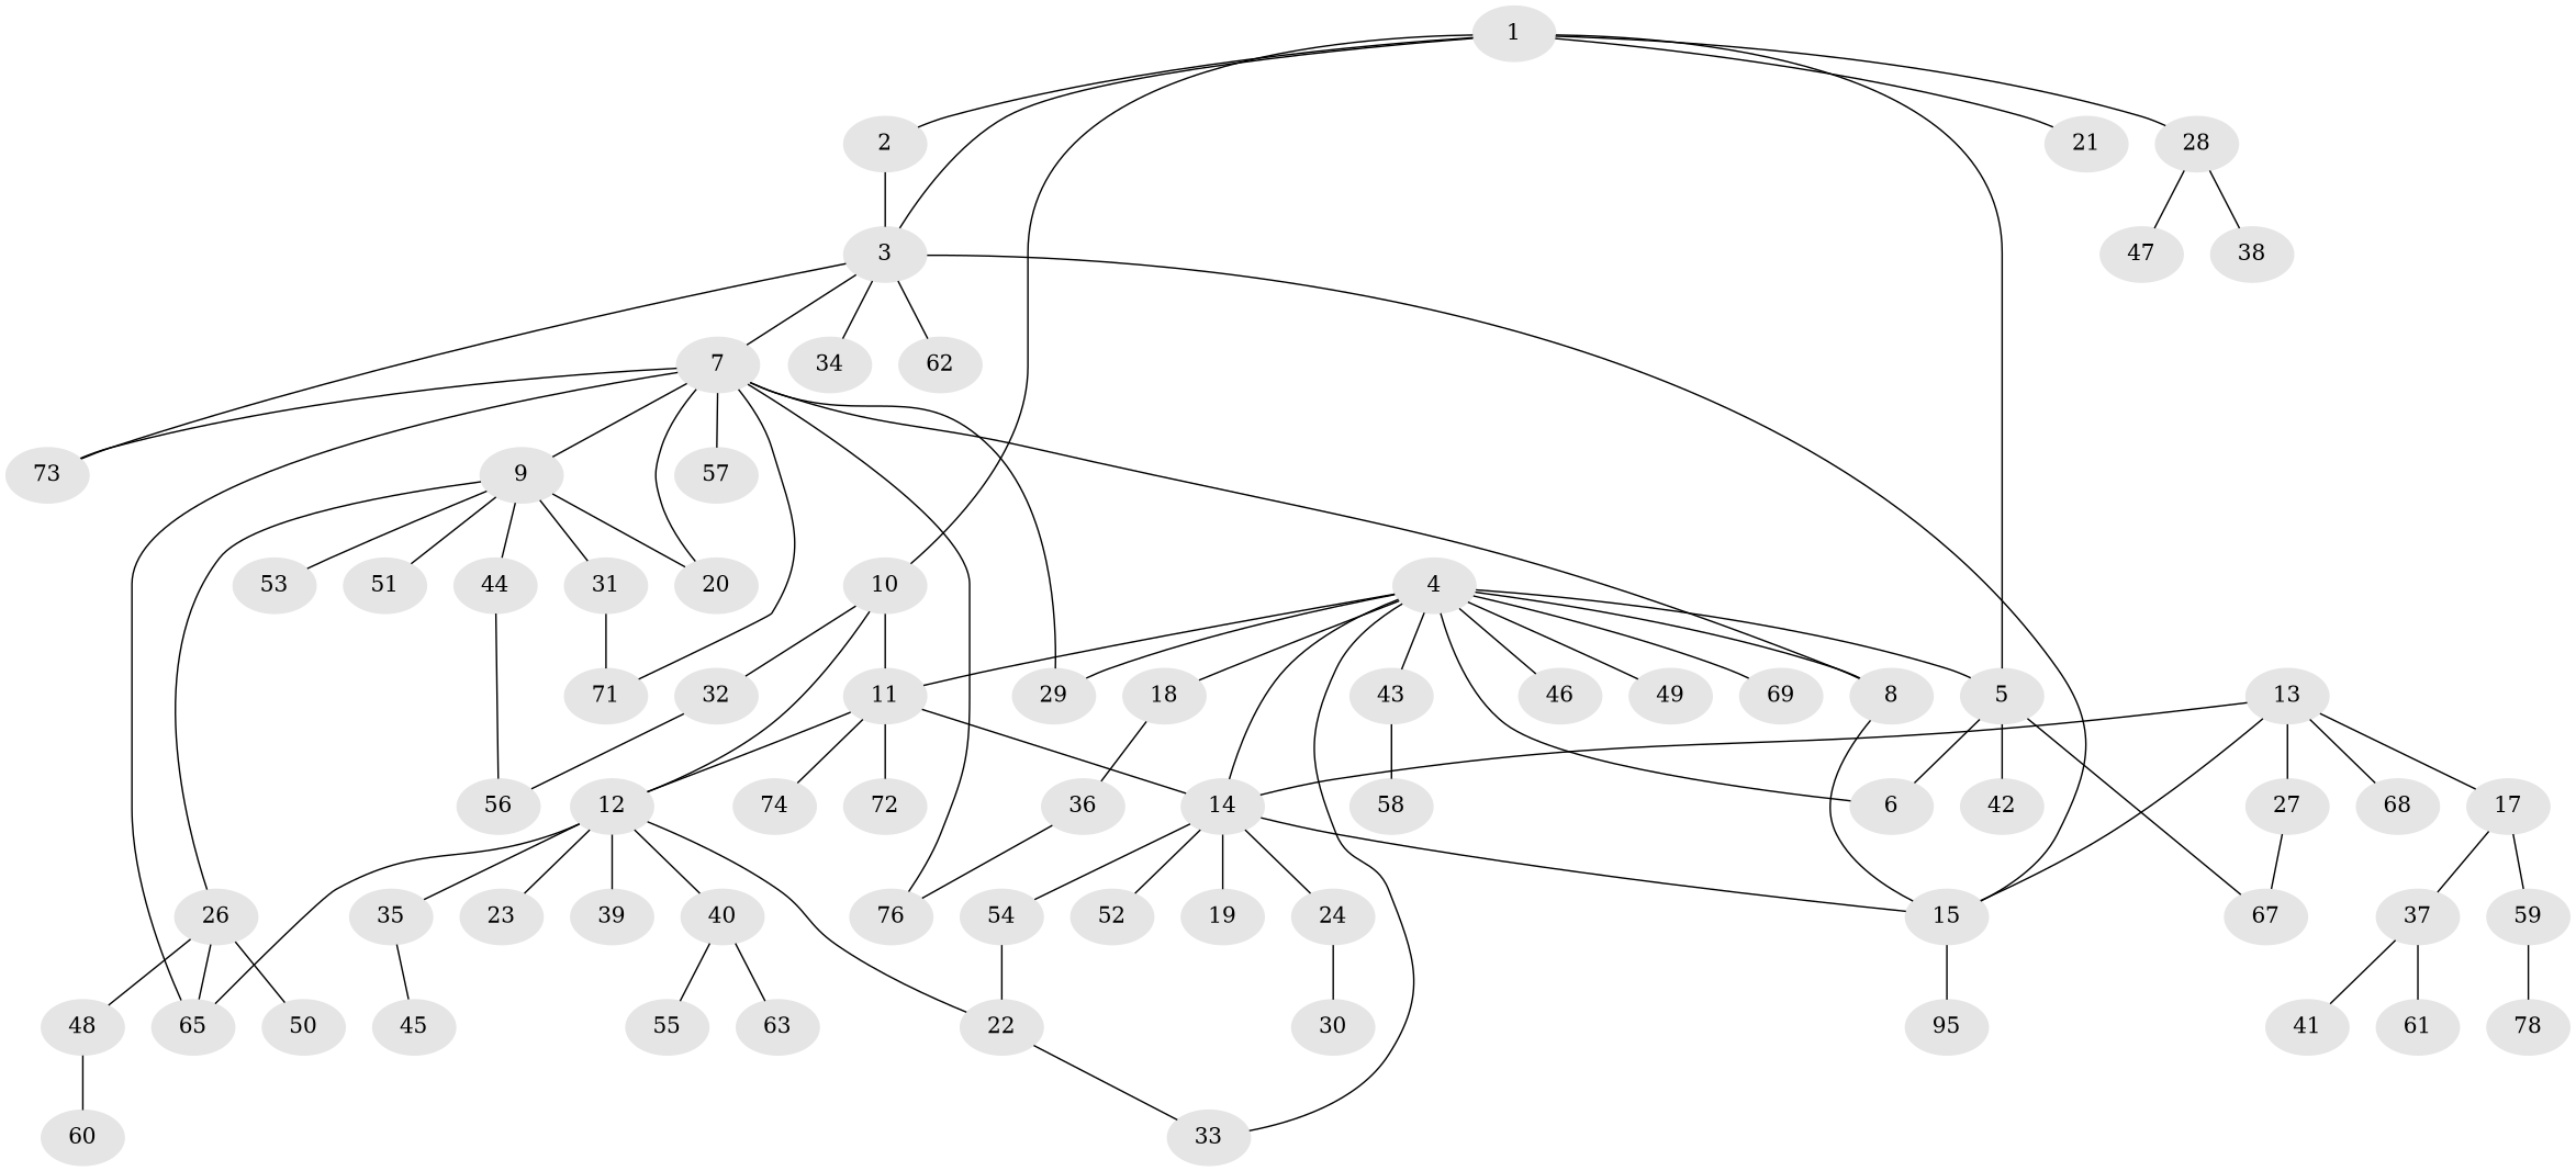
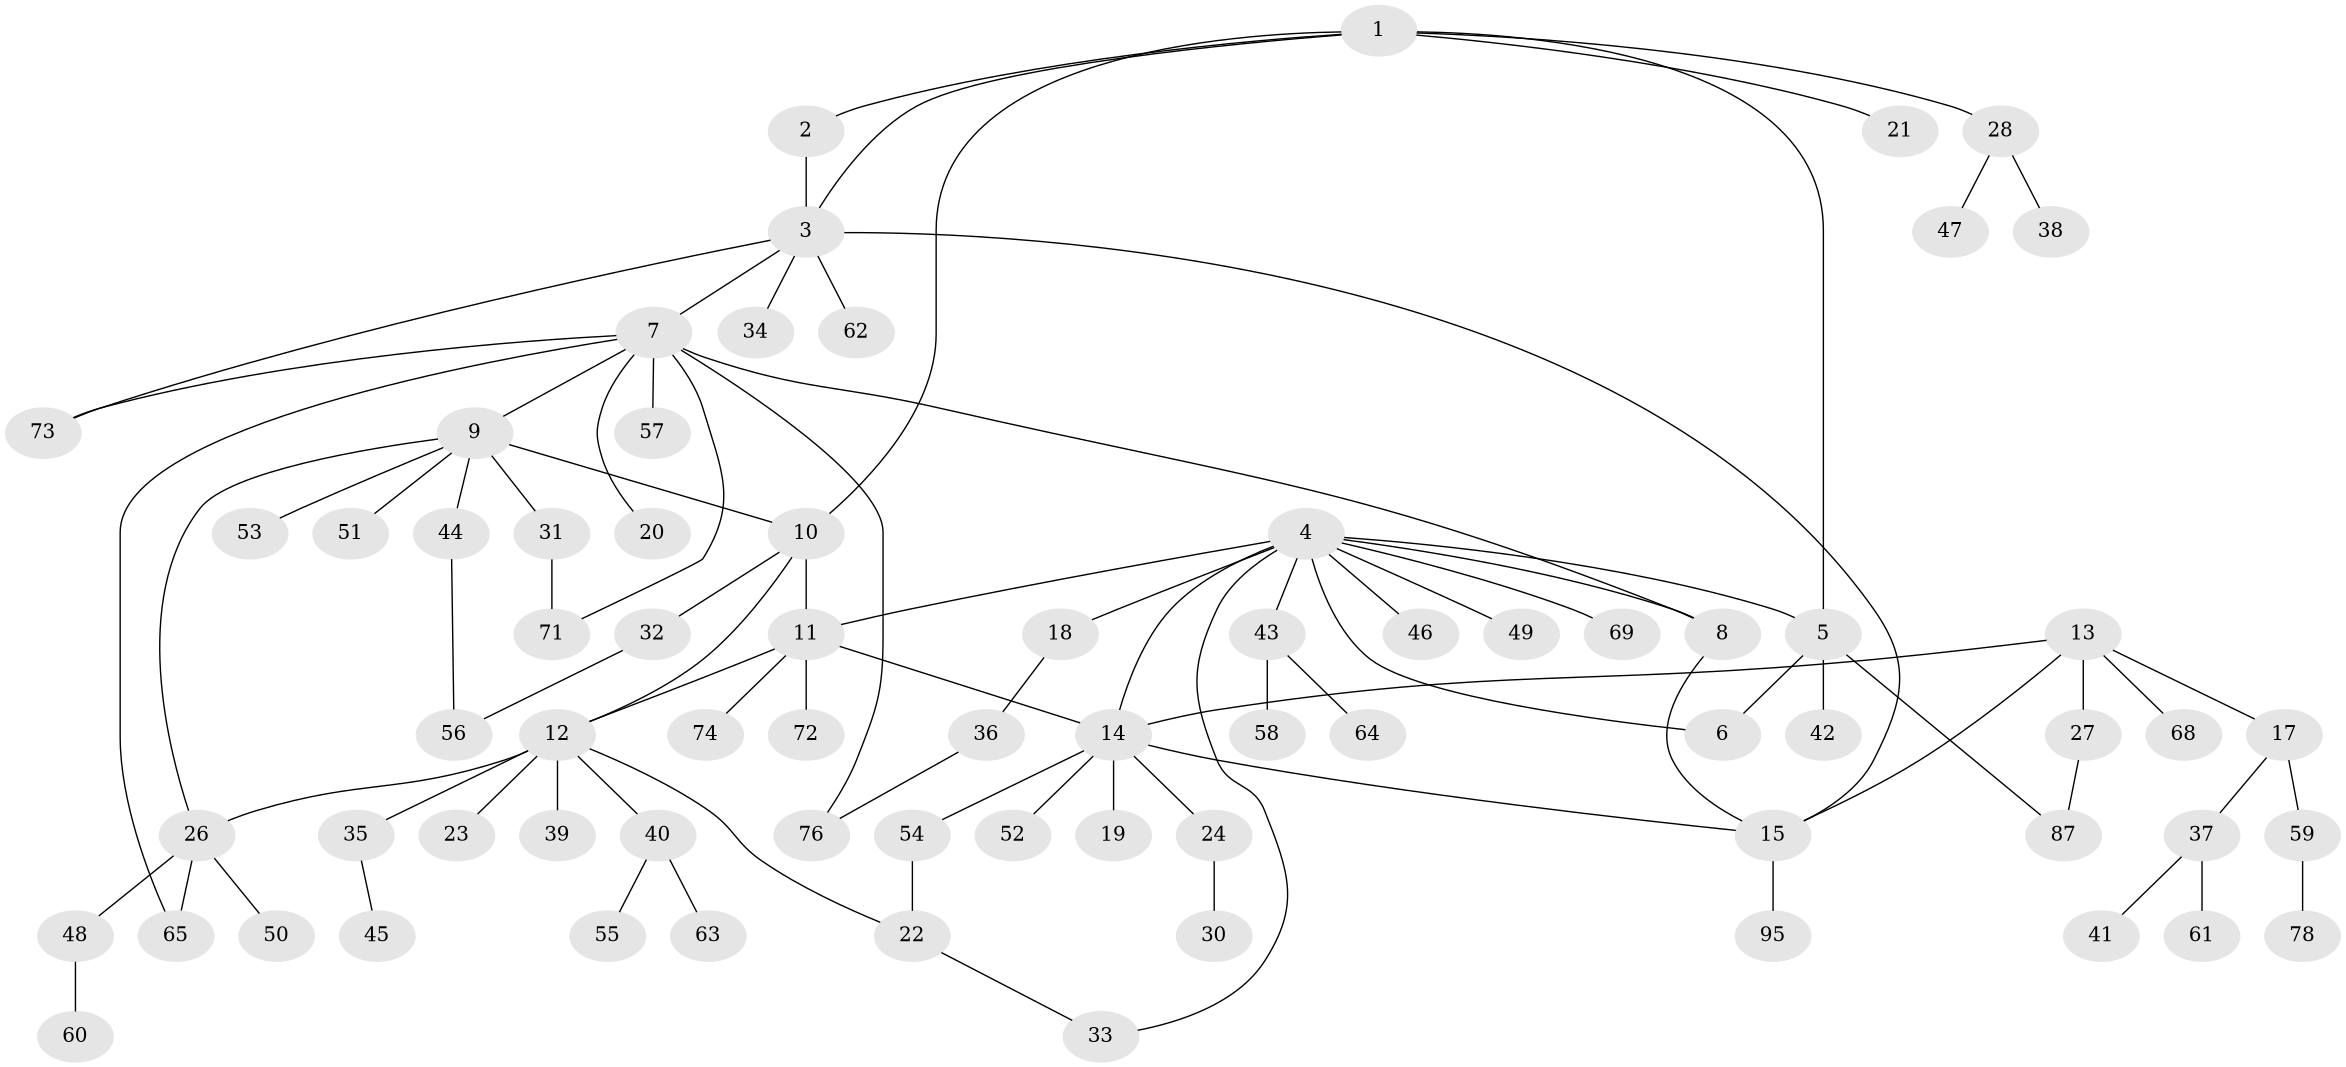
  graph {
    node [color=gray90 style=filled]
    1
    2
    3
    5
    10
    21
    28
    7
    15
    34
    62
    73
    6
    42
-   67
+   67 [label=87]
    11
    12
    32
    47
    38
    8
-   29
    9
    20
    57
    65
    n27 [label=76]
    71
    n29 [label=95]
    4
    14
    18
    33
    43
    46
    49
    69
    72
    74
    19
    24
    52
    54
    36
    58
+   64
    26
    31
    44
    51
    53
    48
    50
    56
    22
    23
    35
    39
    40
    45
    55
    63
    13
    17
    27
    68
    37
    59
    30
    41
    61
    n72 [label=78]
    60
    1 -- 2
    1 -- 3
    1 -- 5
    1 -- 10
    1 -- 21
    1 -- 28
    2 -- 3
    3 -- 7
    3 -- 15
    3 -- 34
    3 -- 62
    3 -- 73
    5 -- 6
    5 -- 42
    5 -- 67
    10 -- 11
    10 -- 12
    10 -- 32
    28 -- 47
    28 -- 38
    7 -- 73
    7 -- 8
-   7 -- 29
    7 -- 9
    7 -- 20
    7 -- 57
    7 -- 65
    7 -- n27
    7 -- 71
    15 -- n29
    11 -- 12
    11 -- 14
    11 -- 72
    11 -- 74
-   12 -- 65
+   12 -- 26
    12 -- 22
    12 -- 23
    12 -- 35
    12 -- 39
    12 -- 40
    32 -- 56
    8 -- 15
-   9 -- 20
+   9 -- 10
    9 -- 26
    9 -- 31
    9 -- 44
    9 -- 51
    9 -- 53
    4 -- 5
    4 -- 6
    4 -- 11
    4 -- 8
-   4 -- 29
    4 -- 14
    4 -- 18
    4 -- 33
    4 -- 43
    4 -- 46
    4 -- 49
    4 -- 69
    14 -- 15
    14 -- 19
    14 -- 24
    14 -- 52
    14 -- 54
    18 -- 36
    43 -- 58
+   43 -- 64
    24 -- 30
    54 -- 22
    36 -- n27
    26 -- 65
    26 -- 48
    26 -- 50
    31 -- 71
    44 -- 56
    48 -- 60
    22 -- 33
    35 -- 45
    40 -- 55
    40 -- 63
    13 -- 15
    13 -- 14
    13 -- 17
    13 -- 27
    13 -- 68
    17 -- 37
    17 -- 59
    27 -- 67
    37 -- 41
    37 -- 61
    59 -- n72
  }
